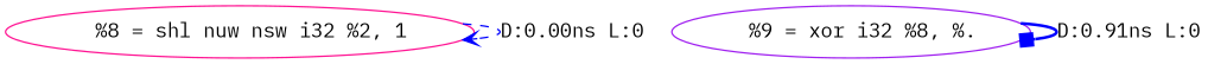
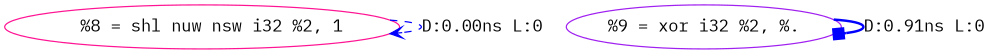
  digraph {
    fontname="IBM Plex Mono"
    node [fontname="IBM Plex Mono"]
    edge [color=blue fontname="IBM Plex Mono"]
    n1 [label="  %8 = shl nuw nsw i32 %2, 1" color=deeppink]
-   n2 [label="  %9 = xor i32 %8, %." color=purple]
+   n2 [label="%9 = xor i32 %2, %." color=purple]
    n1 -> n1 [label="D:0.00ns L:0" style=dashed arrowhead=vee]
    n2 -> n2 [label="D:0.91ns L:0" style=bold arrowhead=box]
  }
